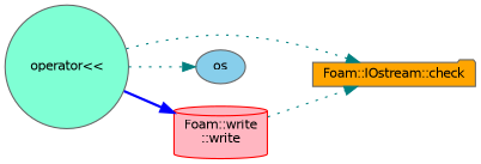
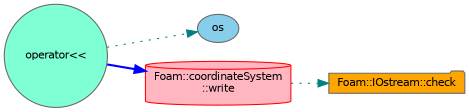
  digraph {
    rankdir=LR
    node [color=grey40 fontname=Helvetica fontsize=10 style=filled]
    edge [color=teal fontname=Helvetica fontsize=10 labelfontname=Helvetica labelfontsize=10 style=dotted]
    n1 [color=gray40 fillcolor=aquamarine fontcolor=black height=0.2 label="operator\<\<" shape=circle width=0.4]
    n2 [fillcolor=orange height=0.2 label="Foam::IOstream::check" shape=folder width=0.4]
    n3 [fillcolor=skyblue height=0.2 label=os shape=ellipse width=0.4]
-   n4 [color=red fillcolor=lightpink height=0.2 label="Foam::write\l::write" shape=cylinder width=0.4]
-   n1 -> n2
+   n4 [color=red fillcolor=lightpink height=0.2 label="Foam::coordinateSystem\l::write" shape=cylinder width=0.4]
    n1 -> n3
    n1 -> n4 [color=blue style=bold]
    n4 -> n2
  }
